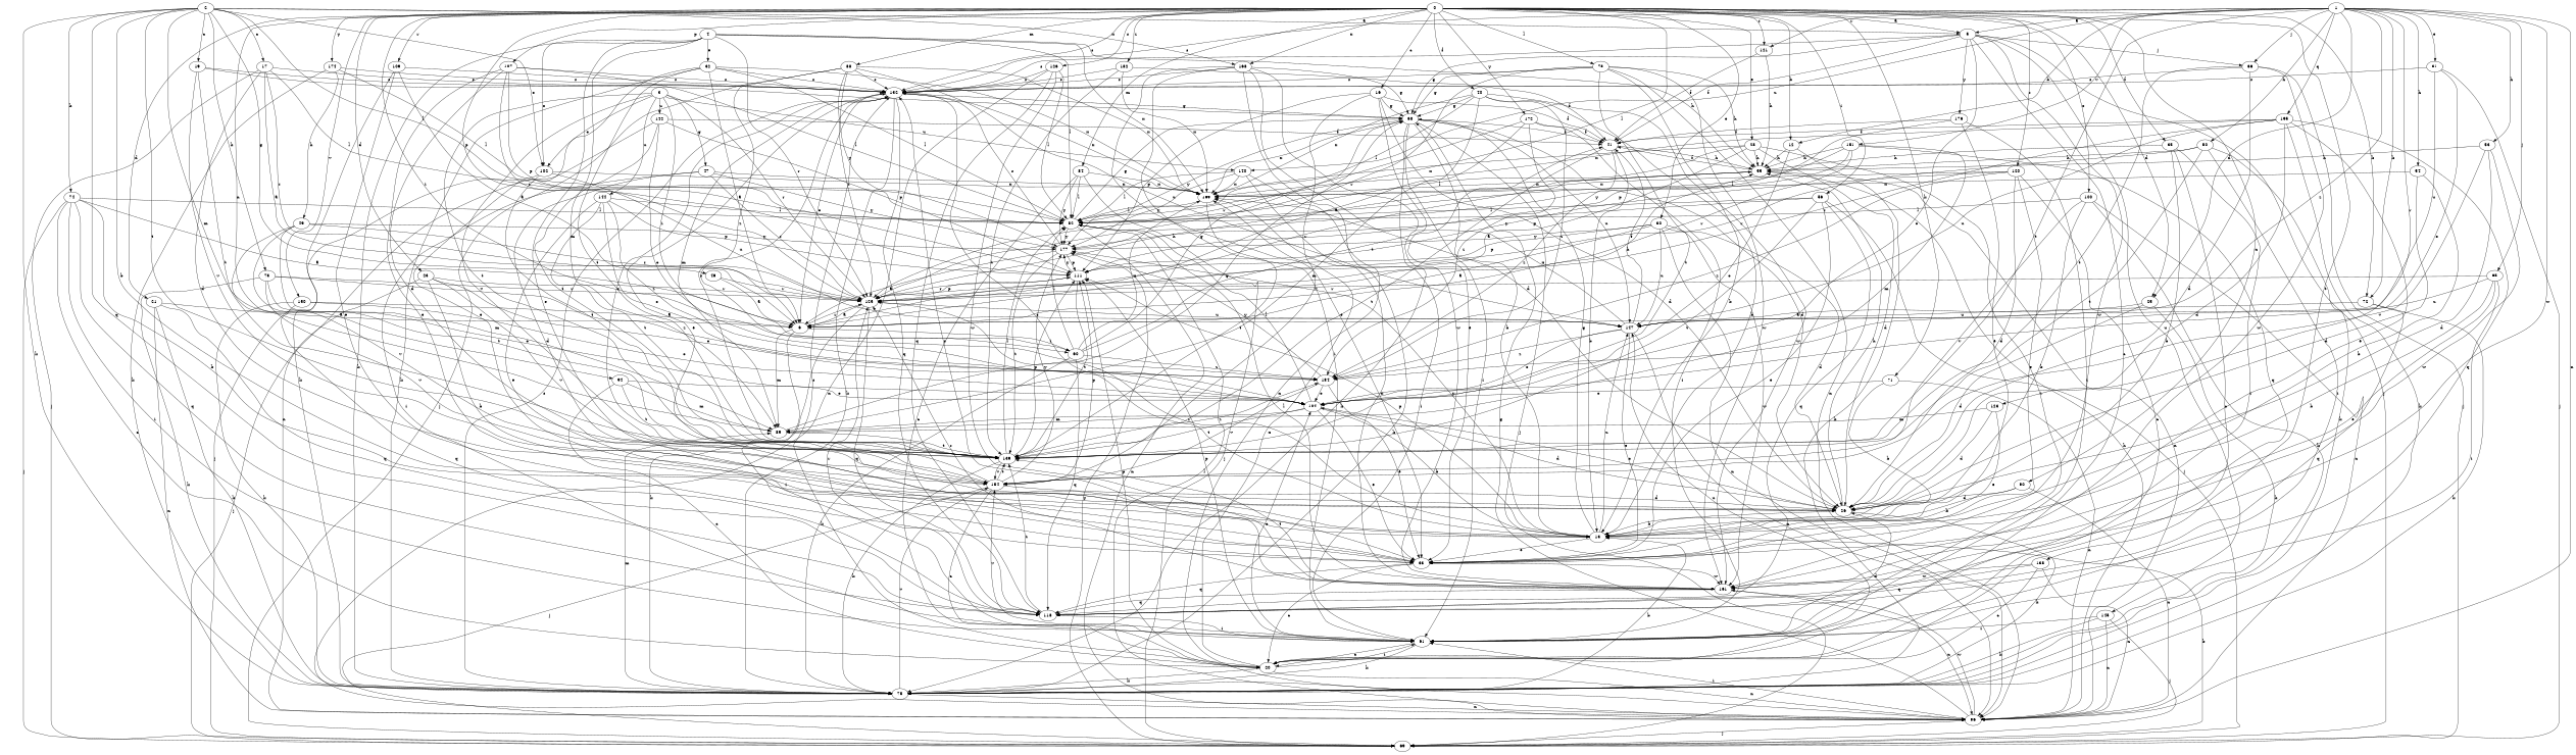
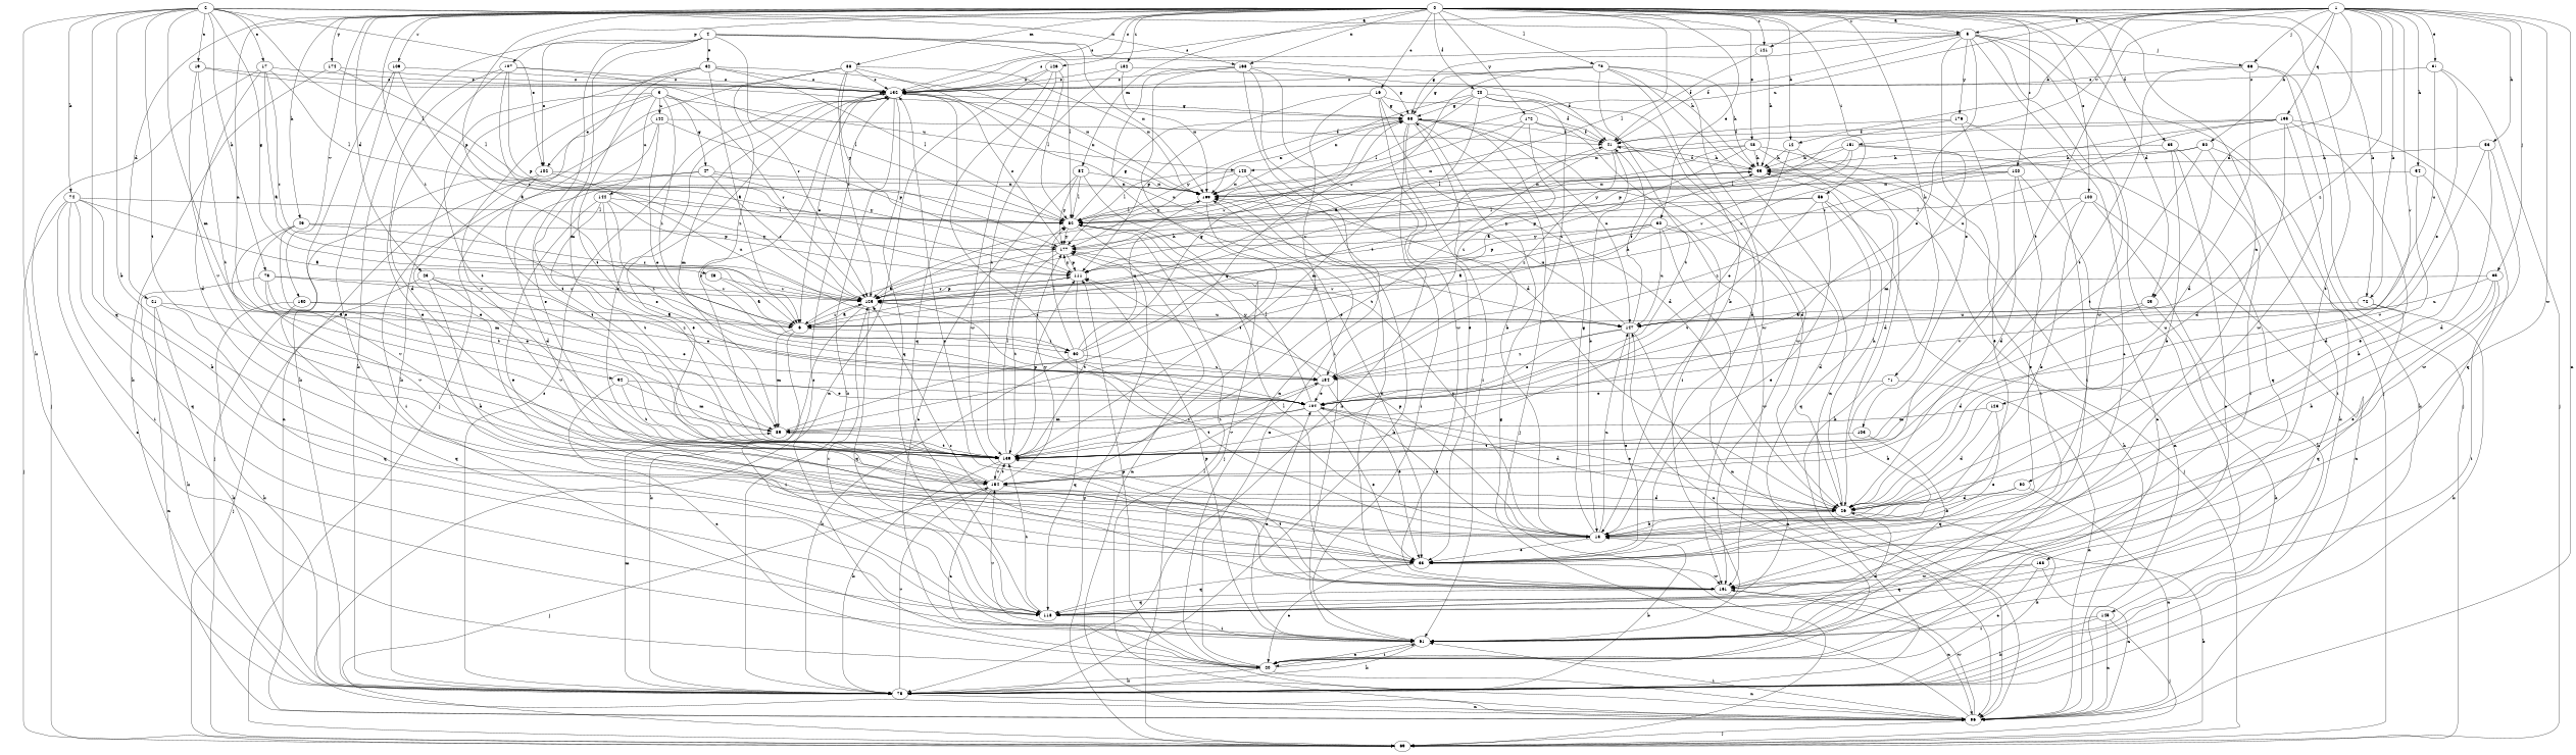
  strict digraph {
    0
    5
    12
    16
    21
    23
    25
    28
    30
    35
    40
    49
    56
    60
    71
    72
    78
    82
    84
    88
    90
    94
    100
    107
    111
    n26 [label=109]
    120
    121
    126
    132
    138
    150
    168
    172
    174
    182
    66
    161
    20
    41
    n41 [label=68]
    69
+   103
    104
    145
    176
    75
    55
    154
    33
    26
    96
    118
    6
    13
    125
    169
    61
    147
    177
    184
    139
    89
    1
    31
    50
    53
    54
    65
    n70 [label=195]
    123
    140
    151
    2
    17
    19
    46
    73
    74
    102
    3
    47
    142
    144
    4
    32
    0 -> 5 [label=a]
    0 -> 12 [label=b]
    0 -> 16 [label=c]
    0 -> 21 [label=d]
    0 -> 23 [label=d]
    0 -> 25 [label=d]
    0 -> 28 [label=e]
    0 -> 30 [label=e]
    0 -> 35 [label=f]
    0 -> 40 [label=f]
-   174 -> 49 [label=h]
+   0 -> 49 [label=h]
    0 -> 56 [label=i]
    0 -> 60 [label=i]
    0 -> 71 [label=k]
    0 -> 72 [label=k]
    0 -> 78 [label=l]
    0 -> 82 [label=l]
    0 -> 84 [label=m]
    0 -> 88 [label=m]
    0 -> 90 [label=n]
    0 -> 94 [label=n]
    0 -> 100 [label=o]
    0 -> 107 [label=p]
    0 -> 111 [label=p]
    0 -> n26 [label=r]
    0 -> 120 [label=r]
    0 -> 121 [label=r]
    0 -> 126 [label=s]
    0 -> 132 [label=s]
    0 -> 138 [label=t]
    0 -> 150 [label=v]
    0 -> 168 [label=x]
    0 -> 172 [label=y]
    0 -> 174 [label=y]
    0 -> 182 [label=z]
    5 -> 132 [label=s]
    5 -> 66 [label=j]
    5 -> 161 [label=w]
    5 -> 20 [label=c]
    5 -> 41 [label=f]
    5 -> n41 [label=g]
    5 -> 69 [label=j]
+   5 -> 103 [label=o]
    5 -> 104 [label=o]
    5 -> 145 [label=u]
    5 -> 176 [label=y]
    12 -> 104 [label=o]
    12 -> 75 [label=k]
    12 -> 55 [label=h]
    16 -> 111 [label=p]
    16 -> 41 [label=f]
    16 -> n41 [label=g]
    16 -> 154 [label=v]
    16 -> 33 [label=e]
    16 -> 26 [label=d]
    21 -> 75 [label=k]
    21 -> 96 [label=n]
    21 -> 118 [label=q]
    21 -> 6 [label=a]
    23 -> 69 [label=j]
    23 -> 104 [label=o]
    23 -> 154 [label=v]
    23 -> 13 [label=b]
    23 -> 125 [label=r]
    25 -> 75 [label=k]
    25 -> 26 [label=d]
    25 -> 6 [label=a]
    28 -> 82 [label=l]
    28 -> 55 [label=h]
    28 -> 26 [label=d]
    28 -> 6 [label=a]
    28 -> 169 [label=x]
    28 -> 61 [label=i]
    30 -> 111 [label=p]
    30 -> 161 [label=w]
    30 -> 26 [label=d]
    30 -> 96 [label=n]
    30 -> 6 [label=a]
    30 -> 147 [label=u]
    30 -> 177 [label=y]
    35 -> 20 [label=c]
    35 -> 55 [label=h]
    35 -> 13 [label=b]
    35 -> 61 [label=i]
    40 -> 82 [label=l]
    40 -> 161 [label=w]
    40 -> n41 [label=g]
    40 -> 6 [label=a]
    40 -> 13 [label=b]
    40 -> 169 [label=x]
    40 -> 184 [label=z]
    49 -> 154 [label=v]
    49 -> 125 [label=r]
    49 -> 177 [label=y]
    49 -> 139 [label=t]
    49 -> 89 [label=m]
    56 -> 82 [label=l]
    56 -> 69 [label=j]
    56 -> 33 [label=e]
    56 -> 118 [label=q]
    56 -> 177 [label=y]
    56 -> 139 [label=t]
    60 -> 82 [label=l]
    60 -> 41 [label=t]
    60 -> n41 [label=g]
    60 -> 75 [label=k]
    60 -> 118 [label=q]
    60 -> 169 [label=x]
    60 -> 184 [label=z]
    71 -> 104 [label=o]
    71 -> 96 [label=n]
    71 -> 13 [label=b]
    72 -> 75 [label=k]
    72 -> 118 [label=q]
    72 -> 147 [label=u]
    78 -> 132 [label=s]
    78 -> 161 [label=w]
    78 -> n41 [label=g]
    78 -> 55 [label=h]
    78 -> 96 [label=n]
    78 -> 13 [label=b]
    78 -> 125 [label=r]
    78 -> 139 [label=t]
    82 -> n41 [label=g]
    82 -> 96 [label=n]
    82 -> 177 [label=y]
    84 -> 82 [label=l]
    84 -> 20 [label=c]
    84 -> 69 [label=j]
    84 -> 169 [label=x]
    84 -> 177 [label=y]
    88 -> 132 [label=s]
    88 -> 69 [label=j]
    88 -> 125 [label=r]
    88 -> 169 [label=x]
    88 -> 147 [label=u]
    88 -> 177 [label=y]
    88 -> 184 [label=z]
    90 -> 26 [label=d]
    90 -> 96 [label=n]
    90 -> 13 [label=b]
    94 -> 20 [label=c]
    94 -> 104 [label=o]
    94 -> 139 [label=t]
    94 -> 89 [label=m]
    100 -> 82 [label=l]
    100 -> 75 [label=k]
    100 -> 154 [label=v]
    100 -> 96 [label=n]
    100 -> 13 [label=b]
    107 -> 82 [label=l]
    107 -> 111 [label=p]
    107 -> 132 [label=s]
    107 -> 33 [label=e]
    107 -> 26 [label=d]
    107 -> 125 [label=r]
    111 -> 125 [label=r]
    111 -> 177 [label=y]
    111 -> 139 [label=t]
    n26 -> 132 [label=s]
    n26 -> 75 [label=k]
    n26 -> 33 [label=e]
    n26 -> 6 [label=a]
    120 -> 111 [label=p]
    120 -> 20 [label=c]
    120 -> 33 [label=e]
    120 -> 26 [label=d]
    120 -> 169 [label=x]
    120 -> 184 [label=z]
    121 -> 41 [label=f]
    121 -> 55 [label=h]
    126 -> 82 [label=l]
    126 -> 132 [label=s]
    126 -> 161 [label=w]
    126 -> 96 [label=n]
    126 -> 118 [label=q]
    132 -> n41 [label=g]
    132 -> 75 [label=k]
    132 -> 33 [label=e]
    132 -> 118 [label=q]
    132 -> 6 [label=o]
    132 -> 169 [label=x]
    132 -> 89 [label=m]
    138 -> 161 [label=w]
    138 -> 20 [label=c]
    138 -> 96 [label=n]
    138 -> 118 [label=q]
    150 -> 104 [label=o]
    150 -> 75 [label=k]
    150 -> 118 [label=q]
    150 -> 6 [label=a]
    168 -> 132 [label=s]
    168 -> 161 [label=w]
    168 -> n41 [label=g]
    168 -> 33 [label=e]
    168 -> 26 [label=d]
    168 -> 96 [label=n]
    168 -> 61 [label=i]
    172 -> 41 [label=f]
    172 -> 125 [label=r]
    172 -> 61 [label=i]
    172 -> 184 [label=z]
    172 -> 89 [label=m]
    174 -> 82 [label=l]
    174 -> 132 [label=s]
    174 -> 75 [label=k]
    182 -> 132 [label=s]
    182 -> 41 [label=f]
    182 -> 169 [label=x]
    182 -> 139 [label=t]
    66 -> 132 [label=s]
    66 -> 161 [label=w]
    66 -> 69 [label=j]
    66 -> 26 [label=d]
    66 -> 139 [label=t]
    161 -> 82 [label=l]
    161 -> 132 [label=s]
    161 -> 96 [label=n]
    161 -> 118 [label=q]
    161 -> 125 [label=r]
    161 -> 169 [label=x]
    161 -> 139 [label=t]
    20 -> 111 [label=p]
    20 -> 132 [label=s]
    20 -> 75 [label=k]
    20 -> 96 [label=n]
    20 -> 169 [label=x]
    20 -> 61 [label=i]
    20 -> 147 [label=u]
    41 -> 55 [label=h]
    41 -> 13 [label=b]
    41 -> 184 [label=z]
    41 -> 139 [label=t]
    n41 -> 41 [label=f]
    n41 -> 69 [label=j]
    n41 -> 75 [label=k]
    n41 -> 26 [label=d]
    n41 -> 13 [label=b]
    n41 -> 169 [label=x]
    n41 -> 61 [label=i]
    n41 -> 147 [label=u]
    n41 -> 177 [label=y]
    69 -> 13 [label=b]
    69 -> 177 [label=y]
+   103 -> 118 [label=q]
+   103 -> 139 [label=t]
    104 -> 82 [label=l]
    104 -> 33 [label=e]
    104 -> 26 [label=d]
    104 -> 13 [label=b]
    104 -> 139 [label=t]
    104 -> 89 [label=m]
    145 -> 69 [label=j]
    145 -> 75 [label=k]
    145 -> 96 [label=n]
    145 -> 61 [label=i]
    176 -> 111 [label=p]
    176 -> 41 [label=f]
    176 -> 33 [label=e]
    176 -> 61 [label=i]
    75 -> 132 [label=s]
    75 -> 154 [label=v]
    75 -> 96 [label=n]
    75 -> 13 [label=b]
    75 -> 89 [label=m]
    55 -> 41 [label=f]
    55 -> 96 [label=n]
    55 -> 125 [label=r]
    55 -> 169 [label=x]
-   154 -> 111 [label=p]
    154 -> 132 [label=s]
    154 -> 20 [label=c]
    154 -> 69 [label=j]
    154 -> 26 [label=d]
    154 -> 177 [label=y]
    154 -> 139 [label=t]
    33 -> 161 [label=w]
    33 -> 20 [label=c]
    33 -> 118 [label=q]
    26 -> 104 [label=o]
    26 -> 75 [label=k]
    26 -> 55 [label=h]
    26 -> 13 [label=b]
    96 -> 82 [label=l]
    96 -> 161 [label=w]
    96 -> n41 [label=g]
    96 -> 69 [label=j]
    96 -> 55 [label=h]
    96 -> 61 [label=i]
    118 -> 125 [label=r]
    118 -> 61 [label=i]
    118 -> 139 [label=t]
    6 -> 60 [label=i]
    6 -> 55 [label=h]
    6 -> 125 [label=r]
    6 -> 61 [label=i]
    6 -> 89 [label=m]
    13 -> 111 [label=p]
    13 -> 132 [label=s]
    13 -> n41 [label=g]
    13 -> 33 [label=e]
    13 -> 125 [label=r]
    13 -> 147 [label=u]
    13 -> 177 [label=y]
    125 -> 111 [label=p]
    125 -> 75 [label=k]
    125 -> 55 [label=h]
    125 -> 118 [label=q]
    125 -> 6 [label=a]
    125 -> 147 [label=u]
    169 -> 82 [label=l]
    169 -> 139 [label=t]
    61 -> 111 [label=p]
    61 -> 20 [label=c]
    61 -> 104 [label=o]
    61 -> 75 [label=k]
    61 -> 154 [label=v]
    61 -> 26 [label=d]
    147 -> 41 [label=f]
    147 -> 104 [label=o]
    147 -> 33 [label=e]
    147 -> 96 [label=n]
    147 -> 169 [label=x]
    147 -> 184 [label=z]
    177 -> 111 [label=p]
    177 -> 132 [label=s]
    177 -> 6 [label=a]
    177 -> 139 [label=t]
    184 -> 104 [label=o]
    184 -> 154 [label=v]
    184 -> 33 [label=e]
    184 -> 177 [label=y]
    139 -> 82 [label=l]
    139 -> 111 [label=p]
    139 -> 132 [label=s]
    139 -> 75 [label=k]
    139 -> 154 [label=v]
    139 -> 184 [label=z]
    89 -> n41 [label=g]
    89 -> 139 [label=t]
    1 -> 5 [label=a]
    1 -> 12 [label=b]
    1 -> 25 [label=d]
    1 -> 72 [label=k]
    1 -> 121 [label=r]
    1 -> 132 [label=s]
    1 -> 66 [label=j]
    1 -> 161 [label=w]
    1 -> 96 [label=n]
    1 -> 184 [label=z]
    1 -> 139 [label=t]
    1 -> 31 [label=e]
    1 -> 50 [label=h]
    1 -> 53 [label=h]
    1 -> 54 [label=h]
    1 -> 65 [label=j]
    1 -> n70 [label=q]
    1 -> 123 [label=r]
    1 -> 140 [label=u]
    1 -> 151 [label=v]
    31 -> 132 [label=s]
    31 -> 69 [label=j]
    31 -> 104 [label=o]
    31 -> 147 [label=u]
    50 -> 75 [label=k]
    50 -> 55 [label=h]
    50 -> 125 [label=r]
    50 -> 61 [label=i]
    50 -> 139 [label=t]
    53 -> 161 [label=w]
    53 -> 55 [label=h]
    53 -> 154 [label=v]
    53 -> 26 [label=d]
    54 -> 26 [label=d]
    54 -> 13 [label=b]
    54 -> 169 [label=x]
    65 -> 33 [label=e]
    65 -> 13 [label=b]
    65 -> 125 [label=r]
    65 -> 61 [label=i]
    65 -> 147 [label=u]
    n70 -> 41 [label=f]
    n70 -> 75 [label=k]
    n70 -> 33 [label=e]
    n70 -> 26 [label=d]
    n70 -> 118 [label=q]
    n70 -> 125 [label=r]
    n70 -> 169 [label=x]
    n70 -> 147 [label=u]
    123 -> 33 [label=e]
    123 -> 26 [label=d]
    123 -> 89 [label=m]
    140 -> 82 [label=l]
    140 -> 75 [label=k]
    140 -> 169 [label=x]
    140 -> 61 [label=i]
    140 -> 177 [label=y]
    151 -> 82 [label=l]
    151 -> 55 [label=h]
    151 -> 118 [label=q]
    151 -> 125 [label=r]
    151 -> 177 [label=y]
    151 -> 89 [label=m]
    2 -> 5 [label=a]
    2 -> 82 [label=l]
    2 -> 168 [label=x]
    2 -> 75 [label=k]
    2 -> 118 [label=q]
    2 -> 13 [label=b]
    2 -> 139 [label=t]
    2 -> 89 [label=m]
    2 -> 17 [label=c]
    2 -> 19 [label=c]
    2 -> 46 [label=g]
    2 -> 73 [label=k]
    2 -> 74 [label=k]
    2 -> 102 [label=o]
    17 -> 82 [label=l]
    17 -> 132 [label=s]
    17 -> 69 [label=j]
    17 -> 26 [label=d]
    17 -> 6 [label=a]
    17 -> 125 [label=r]
    19 -> 132 [label=s]
    19 -> n41 [label=g]
    19 -> 154 [label=v]
    19 -> 139 [label=t]
    46 -> 6 [label=a]
    46 -> 125 [label=r]
    73 -> 104 [label=o]
    73 -> 75 [label=k]
    73 -> 154 [label=v]
    73 -> 125 [label=r]
    73 -> 184 [label=z]
    74 -> 82 [label=l]
    74 -> 20 [label=c]
    74 -> 69 [label=j]
    74 -> 118 [label=q]
    74 -> 6 [label=a]
    74 -> 13 [label=b]
    74 -> 61 [label=i]
    102 -> 69 [label=j]
    102 -> 169 [label=x]
    102 -> 147 [label=u]
    102 -> 139 [label=t]
    3 -> 60 [label=i]
    3 -> 154 [label=v]
    3 -> 125 [label=r]
    3 -> 139 [label=t]
    3 -> 140 [label=u]
    3 -> 102 [label=o]
    3 -> 47 [label=g]
    3 -> 142 [label=u]
    3 -> 144 [label=u]
    47 -> 26 [label=d]
    47 -> 125 [label=r]
    47 -> 169 [label=x]
    47 -> 61 [label=i]
    47 -> 177 [label=y]
    142 -> 111 [label=p]
    142 -> 41 [label=f]
    142 -> 104 [label=o]
    142 -> 96 [label=n]
    142 -> 139 [label=t]
    144 -> 82 [label=l]
    144 -> 111 [label=p]
    144 -> 104 [label=o]
    144 -> 33 [label=e]
    144 -> 184 [label=z]
    144 -> 139 [label=t]
    4 -> 82 [label=l]
    4 -> 75 [label=k]
    4 -> 55 [label=h]
    4 -> 33 [label=e]
    4 -> 125 [label=r]
    4 -> 169 [label=x]
    4 -> 89 [label=m]
    4 -> 102 [label=o]
    4 -> 32 [label=e]
    32 -> 82 [label=l]
    32 -> 132 [label=s]
    32 -> 75 [label=k]
    32 -> 33 [label=e]
    32 -> 6 [label=a]
    32 -> 169 [label=x]
    32 -> 139 [label=t]
  }
